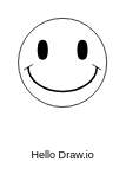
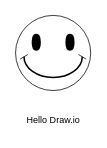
  <mxCell id="0" />
  <mxCell id="1" parent="0" />
  <mxCell id="2" value="" style="verticalLabelPosition=bottom;verticalAlign=top;html=1;shape=mxgraph.basic.smiley" vertex="1" parent="1"><mxGeometry x="20" y="20" width="100" height="100" as="geometry" /></mxCell>
- <mxCell id="3" value="Hello Draw.io" style="text;html=1;resizable=0;autosize=1;align=center;verticalAlign=middle;points=[];fillColor=none;strokeColor=none;rounded=0;" vertex="1" parent="1"><mxGeometry x="25" y="160" width="90" height="30" as="geometry" /></mxCell>
+ <mxCell id="3" value="Hello Draw.io" style="text;html=1;resizable=0;autosize=1;align=center;verticalAlign=middle;points=[];fillColor=none;strokeColor=none;rounded=0;" vertex="1" parent="1"><mxGeometry x="25" y="145" width="90" height="30" as="geometry" /></mxCell>
